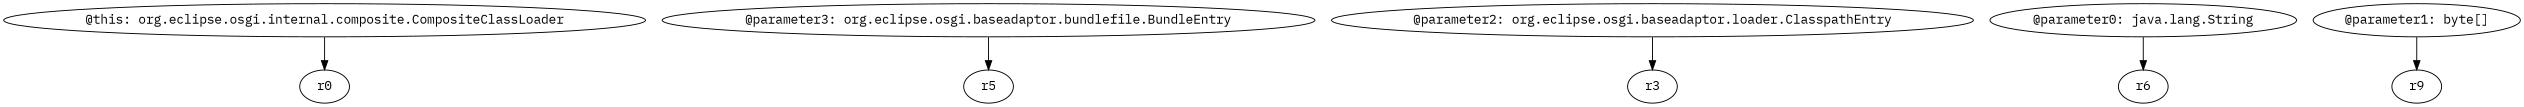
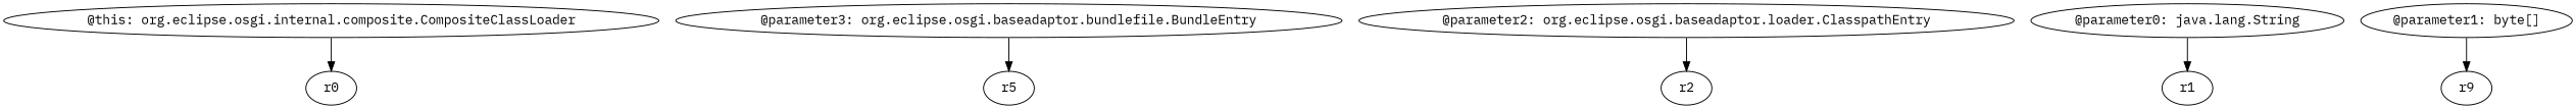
  digraph {
    fontname="IBM Plex Mono"
    node [fontname="IBM Plex Mono"]
    edge [fontname="IBM Plex Mono"]
    n1 [label="@this: org.eclipse.osgi.internal.composite.CompositeClassLoader"]
    n2 [label=r0]
    n3 [label="@parameter3: org.eclipse.osgi.baseadaptor.bundlefile.BundleEntry"]
    n4 [label=r5]
    n5 [label="@parameter2: org.eclipse.osgi.baseadaptor.loader.ClasspathEntry"]
-   n6 [label=r3]
+   n6 [label=r2]
    n7 [label="@parameter0: java.lang.String"]
-   n8 [label=r6]
+   n8 [label=r1]
    n9 [label="@parameter1: byte[]"]
    n10 [label=r9]
    n1 -> n2
    n3 -> n4
    n5 -> n6
    n7 -> n8
    n9 -> n10
  }
